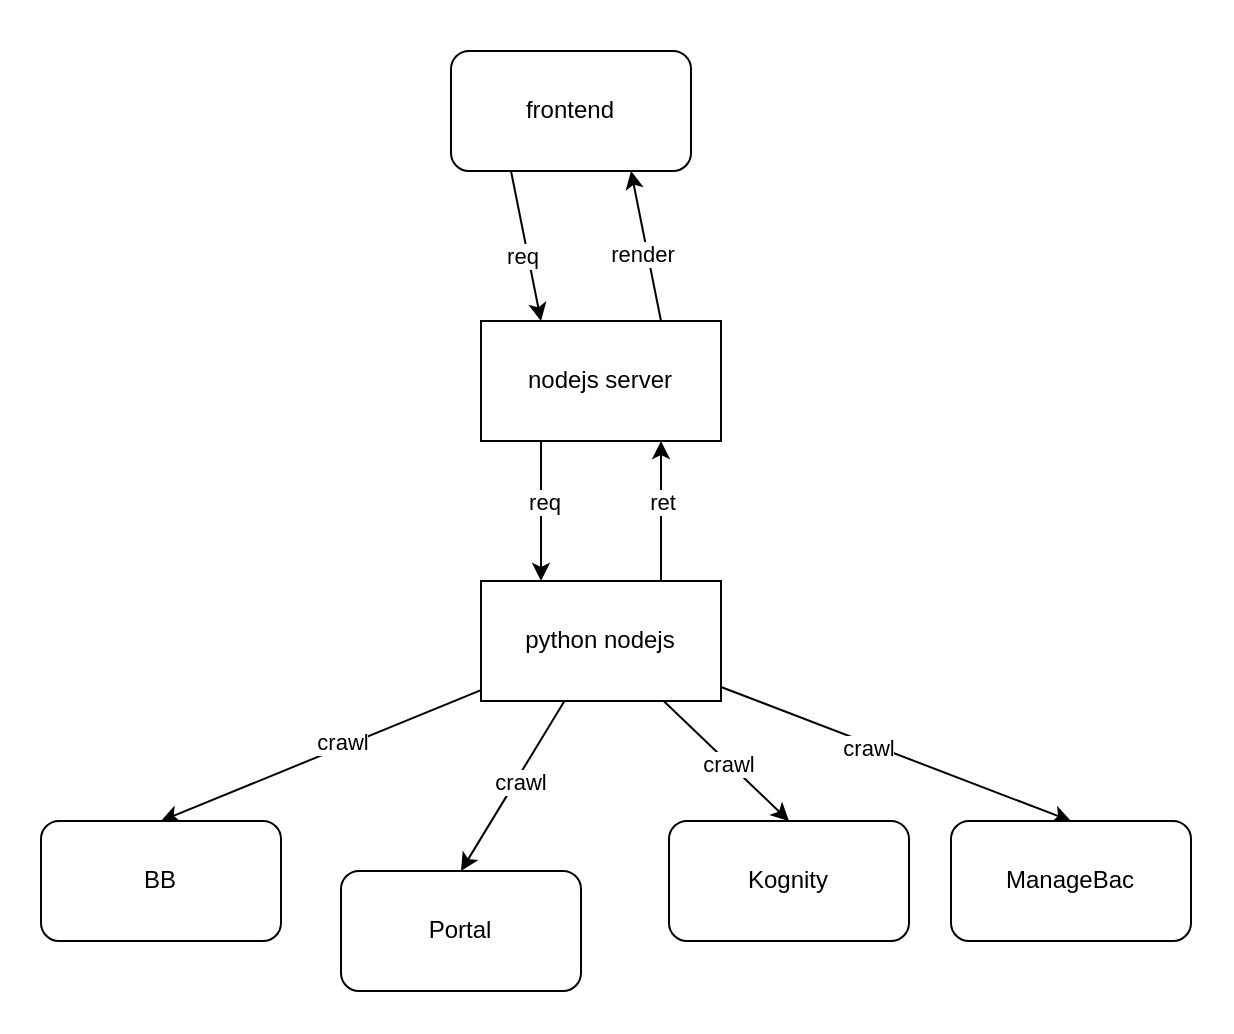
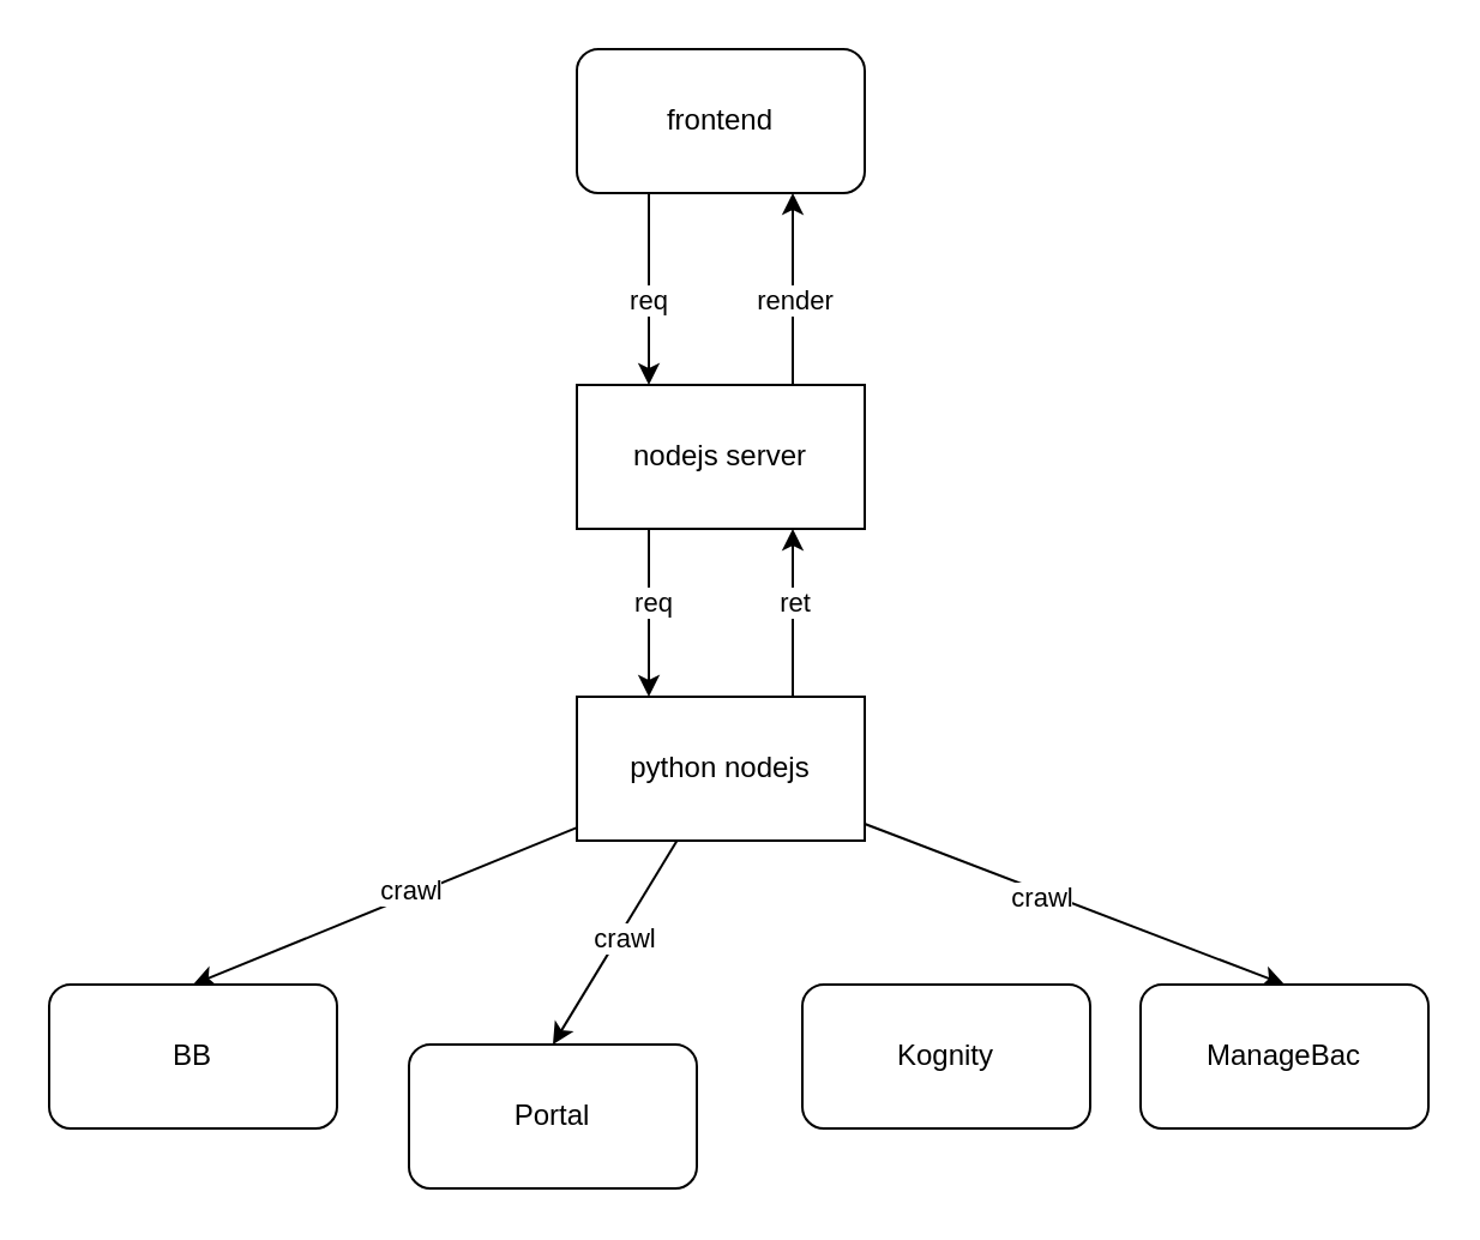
  <mxCell id="0" />
  <mxCell id="1" parent="0" />
  <mxCell id="2" value="" style="edgeStyle=orthogonalEdgeStyle;rounded=0;orthogonalLoop=1;jettySize=auto;html=1;" parent="1" source="6" target="17" edge="1"><mxGeometry relative="1" as="geometry"><Array as="points"><mxPoint x="270" y="270" /><mxPoint x="270" y="270" /></Array></mxGeometry></mxCell>
  <mxCell id="3" value="req" style="edgeLabel;html=1;align=center;verticalAlign=middle;resizable=0;points=[];" parent="2" vertex="1" connectable="0"><mxGeometry x="-0.28" y="1" relative="1" as="geometry"><mxPoint y="5" as="offset" /></mxGeometry></mxCell>
  <mxCell id="4" style="rounded=0;orthogonalLoop=1;jettySize=auto;html=1;entryX=0.75;entryY=1;entryDx=0;entryDy=0;exitX=0.75;exitY=0;exitDx=0;exitDy=0;" parent="1" source="6" target="20" edge="1"><mxGeometry relative="1" as="geometry" /></mxCell>
  <mxCell id="5" value="render" style="edgeLabel;html=1;align=center;verticalAlign=middle;resizable=0;points=[];" parent="4" vertex="1" connectable="0"><mxGeometry x="0.244" relative="1" as="geometry"><mxPoint y="14" as="offset" /></mxGeometry></mxCell>
  <mxCell id="6" value="nodejs server" style="whiteSpace=wrap;html=1;rounded=1;arcSize=0;" parent="1" vertex="1"><mxGeometry x="240" y="160" width="120" height="60" as="geometry" /></mxCell>
  <mxCell id="7" value="" style="rounded=0;orthogonalLoop=1;jettySize=auto;html=1;entryX=0.5;entryY=0;entryDx=0;entryDy=0;" parent="1" source="17" target="22" edge="1"><mxGeometry relative="1" as="geometry"><mxPoint x="140.034" y="420" as="targetPoint" /></mxGeometry></mxCell>
  <mxCell id="8" value="crawl" style="edgeLabel;html=1;align=center;verticalAlign=middle;resizable=0;points=[];" vertex="1" connectable="0" parent="7"><mxGeometry x="-0.31" y="2" relative="1" as="geometry"><mxPoint x="-15" y="1" as="offset" /></mxGeometry></mxCell>
  <mxCell id="9" value="" style="rounded=0;orthogonalLoop=1;jettySize=auto;html=1;entryX=0.5;entryY=0;entryDx=0;entryDy=0;" parent="1" source="17" target="23" edge="1"><mxGeometry relative="1" as="geometry"><mxPoint x="300" y="430" as="targetPoint" /></mxGeometry></mxCell>
  <mxCell id="10" value="crawl" style="edgeLabel;html=1;align=center;verticalAlign=middle;resizable=0;points=[];" vertex="1" connectable="0" parent="9"><mxGeometry x="-0.377" relative="1" as="geometry"><mxPoint x="-6" y="14" as="offset" /></mxGeometry></mxCell>
  <mxCell id="11" style="rounded=0;orthogonalLoop=1;jettySize=auto;html=1;entryX=0.5;entryY=0;entryDx=0;entryDy=0;" parent="1" source="17" target="21" edge="1"><mxGeometry relative="1" as="geometry"><mxPoint x="420" y="400" as="targetPoint" /></mxGeometry></mxCell>
  <mxCell id="12" value="crawl" style="edgeLabel;html=1;align=center;verticalAlign=middle;resizable=0;points=[];" vertex="1" connectable="0" parent="11"><mxGeometry x="-0.149" y="-2" relative="1" as="geometry"><mxPoint as="offset" /></mxGeometry></mxCell>
- <mxCell id="13" style="rounded=0;orthogonalLoop=1;jettySize=auto;html=1;entryX=0.5;entryY=0;entryDx=0;entryDy=0;" edge="1" parent="1" source="17" target="24"><mxGeometry relative="1" as="geometry" /></mxCell>
- <mxCell id="14" value="crawl" style="edgeLabel;html=1;align=center;verticalAlign=middle;resizable=0;points=[];" vertex="1" connectable="0" parent="13"><mxGeometry x="-0.394" y="2" relative="1" as="geometry"><mxPoint x="12" y="15" as="offset" /></mxGeometry></mxCell>
  <mxCell id="15" style="edgeStyle=none;rounded=0;orthogonalLoop=1;jettySize=auto;html=1;entryX=0.75;entryY=1;entryDx=0;entryDy=0;exitX=0.75;exitY=0;exitDx=0;exitDy=0;" edge="1" parent="1" source="17" target="6"><mxGeometry relative="1" as="geometry" /></mxCell>
  <mxCell id="16" value="ret" style="edgeLabel;html=1;align=center;verticalAlign=middle;resizable=0;points=[];" vertex="1" connectable="0" parent="15"><mxGeometry x="0.349" relative="1" as="geometry"><mxPoint y="7" as="offset" /></mxGeometry></mxCell>
  <mxCell id="17" value="python nodejs" style="whiteSpace=wrap;html=1;rounded=1;arcSize=0;" parent="1" vertex="1"><mxGeometry x="240" y="290" width="120" height="60" as="geometry" /></mxCell>
  <mxCell id="18" style="rounded=0;orthogonalLoop=1;jettySize=auto;html=1;entryX=0.25;entryY=0;entryDx=0;entryDy=0;exitX=0.25;exitY=1;exitDx=0;exitDy=0;" parent="1" source="20" target="6" edge="1"><mxGeometry relative="1" as="geometry"><mxPoint x="280" y="130" as="targetPoint" /></mxGeometry></mxCell>
  <mxCell id="19" value="req" style="edgeLabel;html=1;align=center;verticalAlign=middle;resizable=0;points=[];" parent="18" vertex="1" connectable="0"><mxGeometry x="-0.197" y="-1" relative="1" as="geometry"><mxPoint y="12" as="offset" /></mxGeometry></mxCell>
- <mxCell id="20" value="frontend" style="rounded=1;whiteSpace=wrap;html=1;" parent="1" vertex="1"><mxGeometry x="225" y="25" width="120" height="60" as="geometry" /></mxCell>
+ <mxCell id="20" value="frontend" style="rounded=1;whiteSpace=wrap;html=1;" parent="1" vertex="1"><mxGeometry x="240" y="20" width="120" height="60" as="geometry" /></mxCell>
  <mxCell id="21" value="ManageBac" style="rounded=1;whiteSpace=wrap;html=1;" parent="1" vertex="1"><mxGeometry x="475" y="410" width="120" height="60" as="geometry" /></mxCell>
  <mxCell id="22" value="BB" style="rounded=1;whiteSpace=wrap;html=1;" parent="1" vertex="1"><mxGeometry x="20" y="410" width="120" height="60" as="geometry" /></mxCell>
  <mxCell id="23" value="Portal" style="rounded=1;whiteSpace=wrap;html=1;" parent="1" vertex="1"><mxGeometry x="170" y="435" width="120" height="60" as="geometry" /></mxCell>
  <mxCell id="24" value="Kognity" style="rounded=1;whiteSpace=wrap;html=1;" vertex="1" parent="1"><mxGeometry x="334" y="410" width="120" height="60" as="geometry" /></mxCell>
